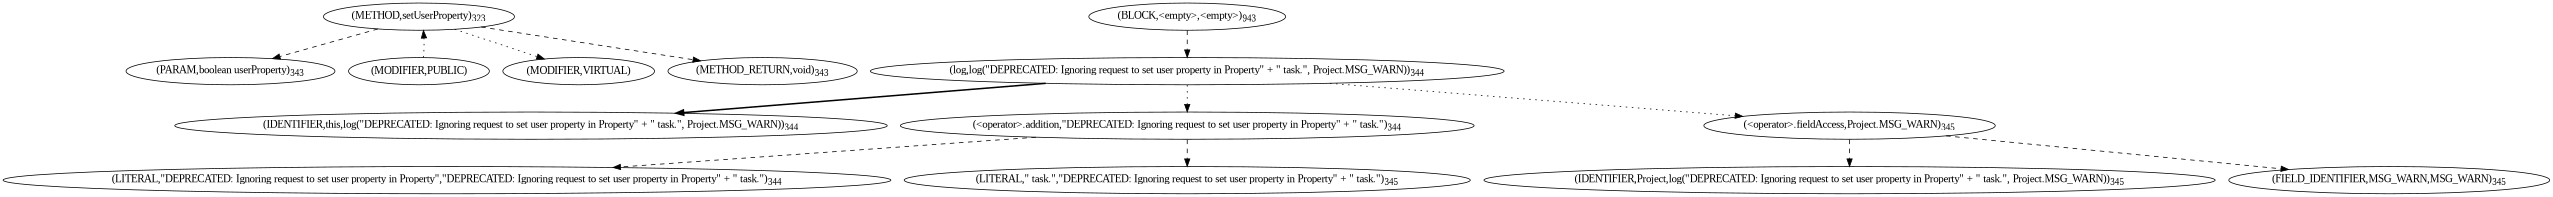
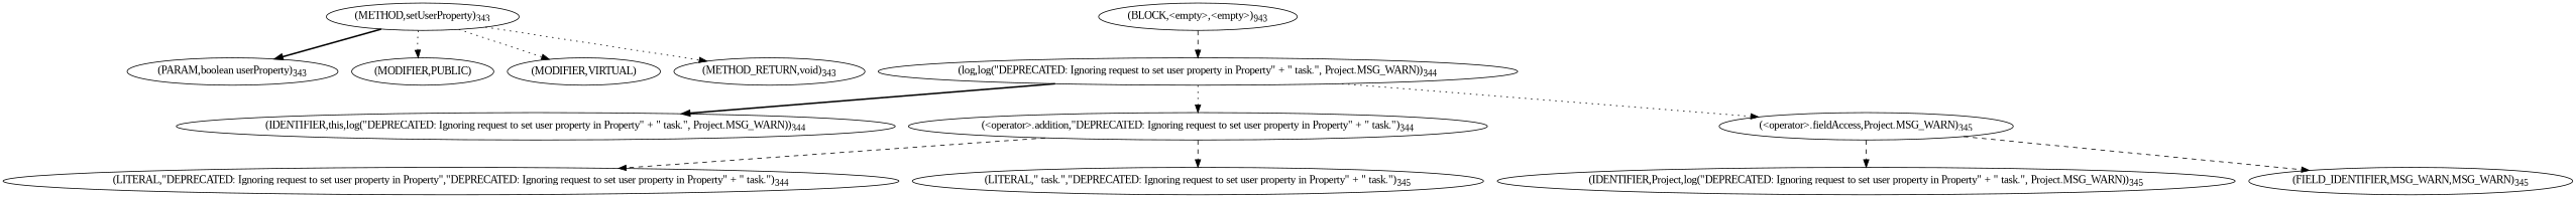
  digraph {
    fontname="Liberation Serif"
    node [fontname="Liberation Serif"]
    edge [fontname="Liberation Serif" style=dotted]
-   n1 [label=<(METHOD,setUserProperty)<SUB>323</SUB>>]
+   n1 [label=<(METHOD,setUserProperty)<SUB>343</SUB>>]
    n2 [label=<(PARAM,boolean userProperty)<SUB>343</SUB>>]
    n3 [label=<(MODIFIER,PUBLIC)>]
    n4 [label=<(MODIFIER,VIRTUAL)>]
    n5 [label=<(METHOD_RETURN,void)<SUB>343</SUB>>]
    n6 [label=<(BLOCK,&lt;empty&gt;,&lt;empty&gt;)<SUB>943</SUB>>]
    n7 [label=<(log,log(&quot;DEPRECATED: Ignoring request to set user property in Property&quot; + &quot; task.&quot;, Project.MSG_WARN))<SUB>344</SUB>>]
    n8 [label=<(IDENTIFIER,this,log(&quot;DEPRECATED: Ignoring request to set user property in Property&quot; + &quot; task.&quot;, Project.MSG_WARN))<SUB>344</SUB>>]
    n9 [label=<(&lt;operator&gt;.addition,&quot;DEPRECATED: Ignoring request to set user property in Property&quot; + &quot; task.&quot;)<SUB>344</SUB>>]
    n10 [label=<(&lt;operator&gt;.fieldAccess,Project.MSG_WARN)<SUB>345</SUB>>]
    n11 [label=<(LITERAL,&quot;DEPRECATED: Ignoring request to set user property in Property&quot;,&quot;DEPRECATED: Ignoring request to set user property in Property&quot; + &quot; task.&quot;)<SUB>344</SUB>>]
    n12 [label=<(LITERAL,&quot; task.&quot;,&quot;DEPRECATED: Ignoring request to set user property in Property&quot; + &quot; task.&quot;)<SUB>345</SUB>>]
    n13 [label=<(IDENTIFIER,Project,log(&quot;DEPRECATED: Ignoring request to set user property in Property&quot; + &quot; task.&quot;, Project.MSG_WARN))<SUB>345</SUB>>]
    n14 [label=<(FIELD_IDENTIFIER,MSG_WARN,MSG_WARN)<SUB>345</SUB>>]
-   n1 -> n2 [style=dashed]
-   n3 -> n1
+   n1 -> n2 [style=bold]
+   n1 -> n3
    n1 -> n4
-   n1 -> n5 [style=dashed]
+   n1 -> n5
    n6 -> n7 [style=dashed]
    n7 -> n8 [style=bold]
    n7 -> n9
    n7 -> n10
    n9 -> n11 [style=dashed]
    n9 -> n12 [style=dashed]
    n10 -> n13 [style=dashed]
    n10 -> n14 [style=dashed]
  }
